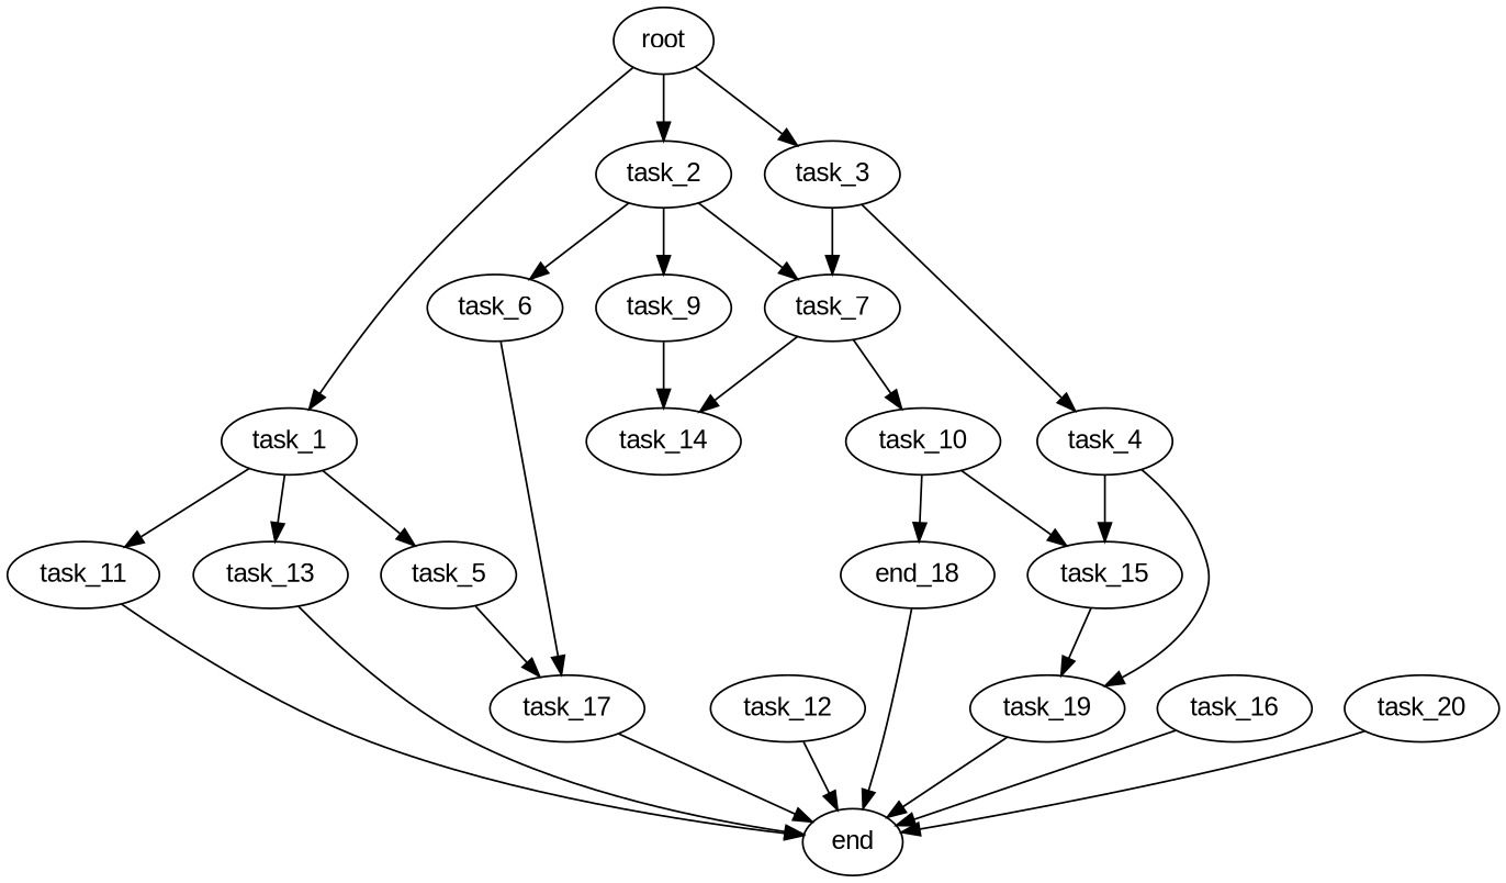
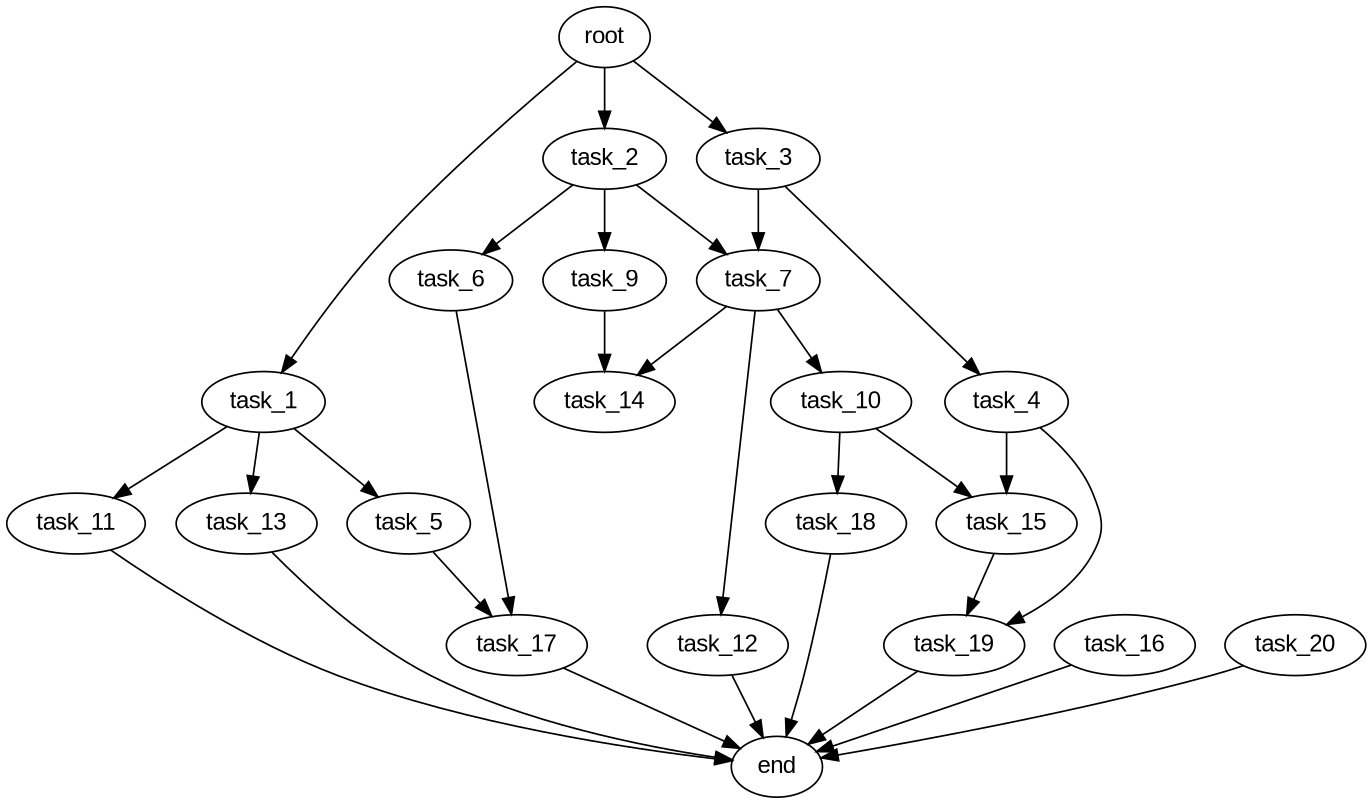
  digraph {
    fontname="Liberation Sans"
    node [fontname="Liberation Sans"]
    edge [fontname="Liberation Sans"]
    root
    task_1
    task_2
    task_3
    task_5
    task_11
    task_13
    task_6
    task_7
    task_9
    task_4
    task_17
    end
    task_10
    task_12
    task_14
    task_15
    task_19
-   task_18 [label=end_18]
+   task_18
    task_16
    task_20
    root -> task_1
    root -> task_2
    root -> task_3
    task_1 -> task_5
    task_1 -> task_11
    task_1 -> task_13
    task_2 -> task_6
    task_2 -> task_7
    task_2 -> task_9
    task_3 -> task_7
    task_3 -> task_4
    task_5 -> task_17
    task_11 -> end
    task_13 -> end
    task_6 -> task_17
    task_7 -> task_10
+   task_7 -> task_12
    task_7 -> task_14
    task_9 -> task_14
    task_4 -> task_15
    task_4 -> task_19
    task_17 -> end
    task_10 -> task_15
    task_10 -> task_18
    task_12 -> end
    task_15 -> task_19
    task_19 -> end
    task_18 -> end
    task_16 -> end
    task_20 -> end
  }
